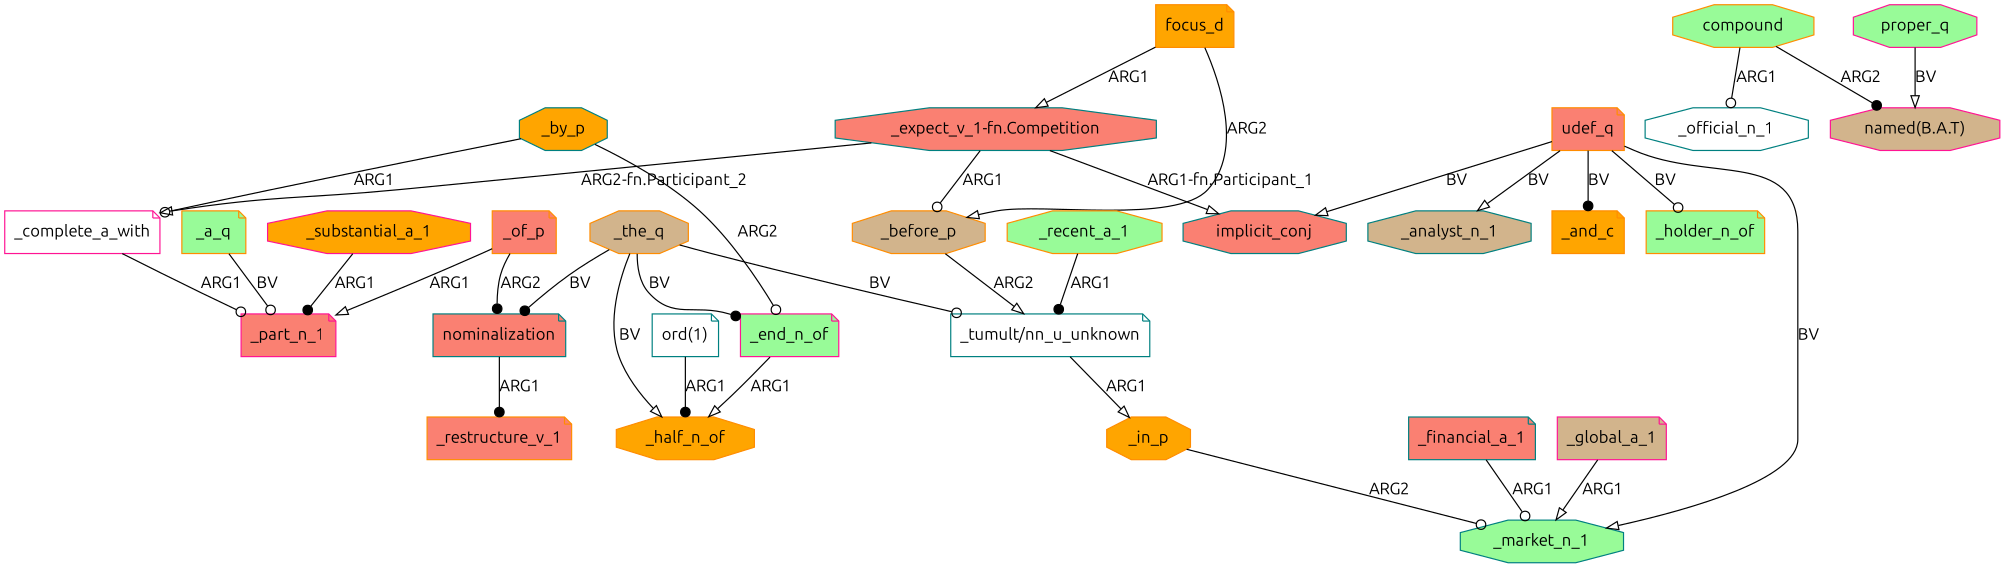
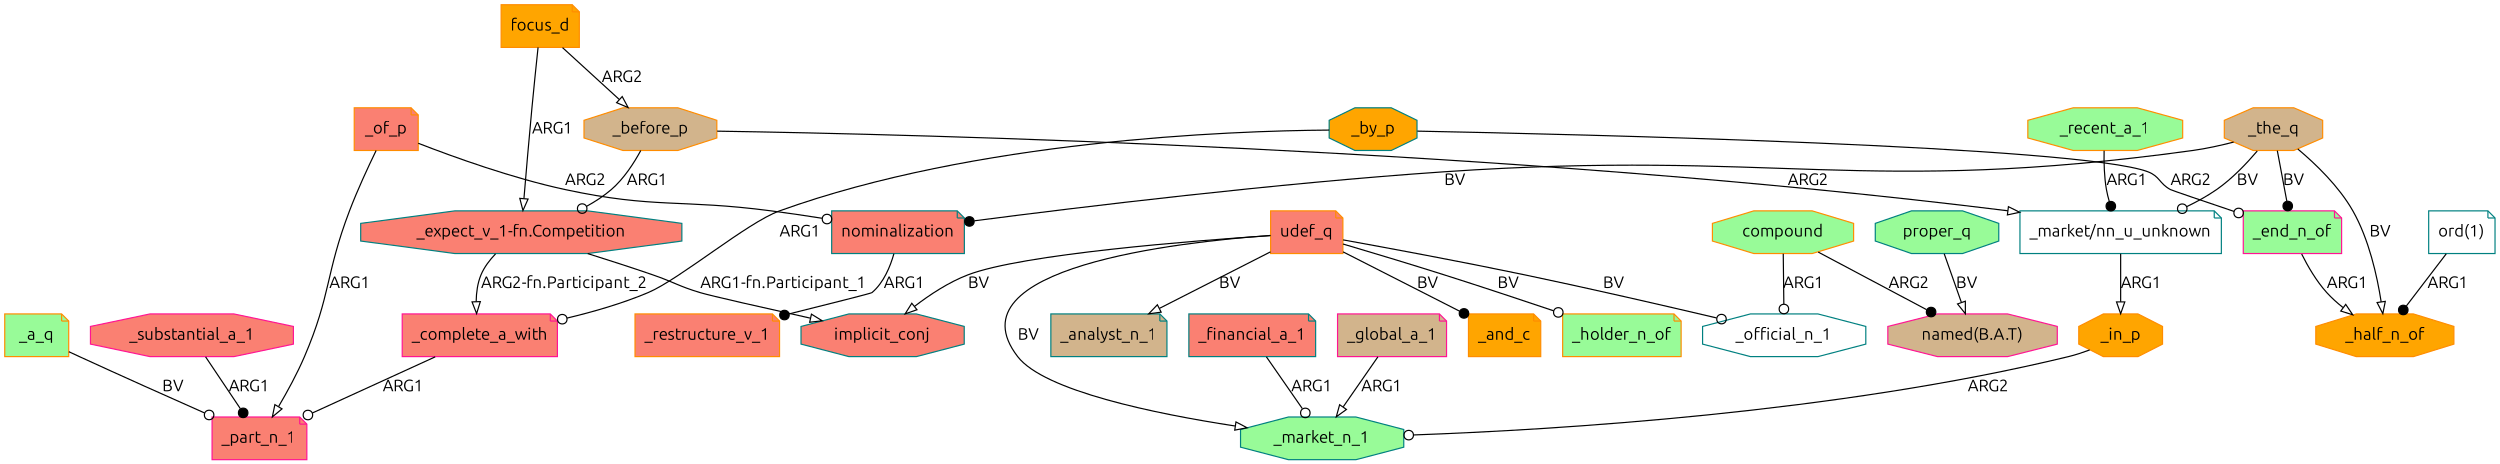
  digraph {
    fontname=Ubuntu
    node [color=darkorange fillcolor=salmon fontname=Ubuntu shape=octagon style=filled]
    edge [arrowhead=onormal fontname=Ubuntu]
    "_expect_v_1-fn.Competition" [color=teal]
-   _complete_a_with [color=deeppink fillcolor=white shape=note]
+   _complete_a_with [color=deeppink shape=note]
    implicit_conj [color=teal]
    _part_n_1 [color=deeppink shape=note]
    _the_q [fillcolor=tan]
    nominalization [color=teal shape=note]
-   "_tumult/nn_u_unknown" [color=teal fillcolor=white shape=note]
+   "_tumult/nn_u_unknown" [color=teal fillcolor=white shape=note label="_market/nn_u_unknown"]
    _half_n_of [fillcolor=orange]
    _end_n_of [color=deeppink fillcolor=palegreen shape=note]
    _restructure_v_1 [shape=note]
    _in_p [fillcolor=orange]
    udef_q [shape=note]
    _market_n_1 [color=teal fillcolor=palegreen]
-   _analyst_n_1 [color=teal fillcolor=tan]
+   _analyst_n_1 [color=teal fillcolor=tan shape=note]
    _and_c [fillcolor=orange shape=note]
    _holder_n_of [fillcolor=palegreen shape=note]
    _official_n_1 [color=teal fillcolor=white]
    _a_q [fillcolor=palegreen shape=note]
    focus_d [fillcolor=orange shape=note]
    _before_p [fillcolor=tan]
    _financial_a_1 [color=teal shape=note]
    _by_p [color=teal fillcolor=orange]
    _recent_a_1 [fillcolor=palegreen]
    _of_p [shape=note]
    compound [fillcolor=palegreen]
    "named(B.A.T)" [color=deeppink fillcolor=tan]
    "ord(1)" [color=teal fillcolor=white shape=note]
    _global_a_1 [color=deeppink fillcolor=tan shape=note]
-   _substantial_a_1 [color=deeppink fillcolor=orange]
-   proper_q [color=deeppink fillcolor=palegreen]
+   _substantial_a_1 [color=deeppink]
+   proper_q [color=teal fillcolor=palegreen]
    "_expect_v_1-fn.Competition" -> _complete_a_with [label="ARG2-fn.Participant_2"]
    "_expect_v_1-fn.Competition" -> implicit_conj [label="ARG1-fn.Participant_1"]
    _complete_a_with -> _part_n_1 [arrowhead=odot label=ARG1]
    _the_q -> nominalization [arrowhead=dot label=BV]
    _the_q -> "_tumult/nn_u_unknown" [arrowhead=odot label=BV]
    _the_q -> _half_n_of [label=BV]
    _the_q -> _end_n_of [arrowhead=dot label=BV]
    nominalization -> _restructure_v_1 [arrowhead=dot label=ARG1]
    "_tumult/nn_u_unknown" -> _in_p [label=ARG1]
    _end_n_of -> _half_n_of [label=ARG1]
    _in_p -> _market_n_1 [arrowhead=odot label=ARG2]
    udef_q -> implicit_conj [label=BV]
    udef_q -> _market_n_1 [label=BV]
    udef_q -> _analyst_n_1 [label=BV]
    udef_q -> _and_c [arrowhead=dot label=BV]
    udef_q -> _holder_n_of [arrowhead=odot label=BV]
+   udef_q -> _official_n_1 [arrowhead=odot label=BV]
    _a_q -> _part_n_1 [arrowhead=odot label=BV]
    focus_d -> "_expect_v_1-fn.Competition" [label=ARG1]
    focus_d -> _before_p [label=ARG2]
-   "_expect_v_1-fn.Competition" -> _before_p [arrowhead=odot label=ARG1]
+   _before_p -> "_expect_v_1-fn.Competition" [arrowhead=odot label=ARG1]
    _before_p -> "_tumult/nn_u_unknown" [label=ARG2]
    _financial_a_1 -> _market_n_1 [arrowhead=odot label=ARG1]
    _by_p -> _complete_a_with [arrowhead=odot label=ARG1]
    _by_p -> _end_n_of [arrowhead=odot label=ARG2]
    _recent_a_1 -> "_tumult/nn_u_unknown" [arrowhead=dot label=ARG1]
    _of_p -> _part_n_1 [label=ARG1]
-   _of_p -> nominalization [arrowhead=dot label=ARG2]
+   _of_p -> nominalization [arrowhead=odot label=ARG2]
    compound -> _official_n_1 [arrowhead=odot label=ARG1]
    compound -> "named(B.A.T)" [arrowhead=dot label=ARG2]
    "ord(1)" -> _half_n_of [arrowhead=dot label=ARG1]
    _global_a_1 -> _market_n_1 [label=ARG1]
    _substantial_a_1 -> _part_n_1 [arrowhead=dot label=ARG1]
    proper_q -> "named(B.A.T)" [label=BV]
  }
